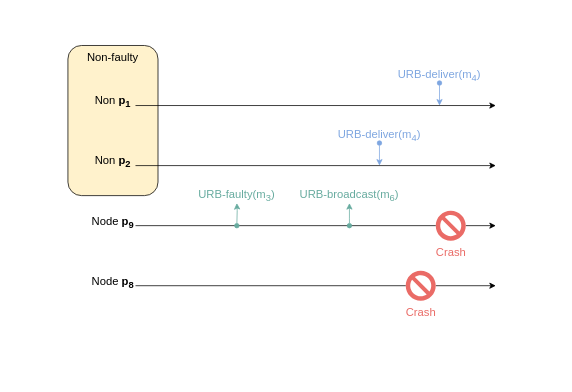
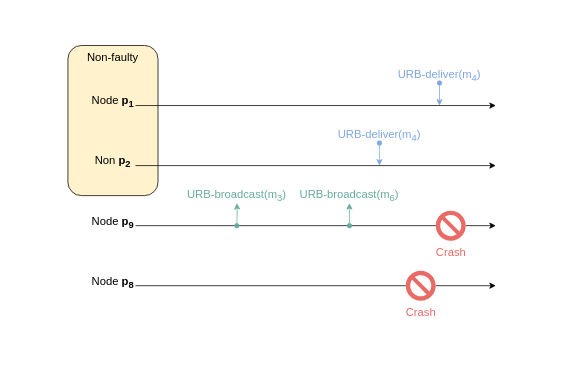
  <mxCell id="0" />
  <mxCell id="1" parent="0" />
  <mxCell id="2" value="" style="rounded=0;whiteSpace=wrap;html=1;fontSize=15;strokeColor=none;" vertex="1" parent="1"><mxGeometry y="20" width="720" height="480" as="geometry" x="20" /></mxCell>
  <mxCell id="3" value="Non-faulty" style="rounded=1;whiteSpace=wrap;html=1;fontSize=15;horizontal=1;verticalAlign=top;fillColor=#fff2cc;" vertex="1" parent="1"><mxGeometry x="90" y="60" width="120" height="200" as="geometry" /></mxCell>
  <mxCell id="4" value="" style="endArrow=classic;html=1;rounded=0;" edge="1" parent="1"><mxGeometry width="50" height="50" relative="1" as="geometry"><mxPoint x="180" y="140" as="sourcePoint" /><mxPoint x="660" y="140" as="targetPoint" /></mxGeometry></mxCell>
  <mxCell id="5" value="" style="endArrow=classic;html=1;rounded=0;" edge="1" parent="1"><mxGeometry width="50" height="50" relative="1" as="geometry"><mxPoint x="180" y="220" as="sourcePoint" /><mxPoint x="660" y="220" as="targetPoint" /></mxGeometry></mxCell>
  <mxCell id="6" value="" style="endArrow=classic;html=1;rounded=0;startArrow=none;" edge="1" parent="1" source="14"><mxGeometry width="50" height="50" relative="1" as="geometry"><mxPoint x="180" y="300" as="sourcePoint" /><mxPoint x="660" y="300" as="targetPoint" /></mxGeometry></mxCell>
  <mxCell id="7" value="" style="endArrow=classic;html=1;rounded=0;startArrow=none;" edge="1" parent="1" source="12"><mxGeometry width="50" height="50" relative="1" as="geometry"><mxPoint x="180" y="380" as="sourcePoint" /><mxPoint x="660" y="380" as="targetPoint" /></mxGeometry></mxCell>
- <mxCell id="8" value="Non &lt;b style=&quot;font-size: 15px;&quot;&gt;p&lt;sub&gt;1&lt;/sub&gt;&lt;/b&gt;" style="text;html=1;strokeColor=none;fillColor=none;align=center;verticalAlign=middle;whiteSpace=wrap;rounded=0;fontSize=15;" vertex="1" parent="1"><mxGeometry x="120" y="120" width="60" height="30" as="geometry" /></mxCell>
+ <mxCell id="8" value="Node &lt;b style=&quot;font-size: 15px;&quot;&gt;p&lt;sub&gt;1&lt;/sub&gt;&lt;/b&gt;" style="text;html=1;strokeColor=none;fillColor=none;align=center;verticalAlign=middle;whiteSpace=wrap;rounded=0;fontSize=15;" vertex="1" parent="1"><mxGeometry x="120" y="120" width="60" height="30" as="geometry" /></mxCell>
  <mxCell id="9" value="Non &lt;b style=&quot;font-size: 15px;&quot;&gt;p&lt;sub&gt;2&lt;/sub&gt;&lt;/b&gt;" style="text;html=1;strokeColor=none;fillColor=none;align=center;verticalAlign=middle;whiteSpace=wrap;rounded=0;fontSize=15;" vertex="1" parent="1"><mxGeometry x="120" y="200" width="60" height="30" as="geometry" /></mxCell>
  <mxCell id="10" value="Node &lt;b style=&quot;font-size: 15px;&quot;&gt;p&lt;sub&gt;9&lt;/sub&gt;&lt;/b&gt;" style="text;html=1;strokeColor=none;fillColor=none;align=center;verticalAlign=middle;whiteSpace=wrap;rounded=0;fontSize=15;" vertex="1" parent="1"><mxGeometry x="120" y="280" width="60" height="30" as="geometry" /></mxCell>
  <mxCell id="11" value="Node &lt;b style=&quot;font-size: 15px;&quot;&gt;p&lt;sub&gt;8&lt;/sub&gt;&lt;/b&gt;" style="text;html=1;strokeColor=none;fillColor=none;align=center;verticalAlign=middle;whiteSpace=wrap;rounded=0;fontSize=15;" vertex="1" parent="1"><mxGeometry x="120" y="360" width="60" height="30" as="geometry" /></mxCell>
  <mxCell id="12" value="Crash" style="verticalLabelPosition=bottom;verticalAlign=top;html=1;shape=mxgraph.basic.no_symbol;fontSize=15;fillColor=#EA6B66;strokeColor=none;fontColor=#EA6B66;" vertex="1" parent="1"><mxGeometry x="540" y="360" width="40" height="40" as="geometry" /></mxCell>
  <mxCell id="13" value="" style="endArrow=none;html=1;rounded=0;" edge="1" parent="1" target="12"><mxGeometry width="50" height="50" relative="1" as="geometry"><mxPoint x="180" y="380" as="sourcePoint" /><mxPoint x="660" y="380" as="targetPoint" /></mxGeometry></mxCell>
  <mxCell id="14" value="Crash" style="verticalLabelPosition=bottom;verticalAlign=top;html=1;shape=mxgraph.basic.no_symbol;fontSize=15;fillColor=#EA6B66;strokeColor=none;fontColor=#EA6B66;" vertex="1" parent="1"><mxGeometry x="580" y="280" width="40" height="40" as="geometry" /></mxCell>
  <mxCell id="15" value="" style="endArrow=none;html=1;rounded=0;" edge="1" parent="1" target="14"><mxGeometry width="50" height="50" relative="1" as="geometry"><mxPoint x="180" y="300" as="sourcePoint" /><mxPoint x="660" y="300" as="targetPoint" /></mxGeometry></mxCell>
- <mxCell id="16" value="URB-faulty(m&lt;sub&gt;3&lt;/sub&gt;)" style="text;html=1;strokeColor=none;fillColor=none;align=center;verticalAlign=middle;whiteSpace=wrap;rounded=0;fontSize=15;fontColor=#67AB9F;" vertex="1" parent="1"><mxGeometry x="240" y="250" width="150" height="20" as="geometry" /></mxCell>
+ <mxCell id="16" value="URB-broadcast(m&lt;sub&gt;3&lt;/sub&gt;)" style="text;html=1;strokeColor=none;fillColor=none;align=center;verticalAlign=middle;whiteSpace=wrap;rounded=0;fontSize=15;fontColor=#67AB9F;" vertex="1" parent="1"><mxGeometry x="240" y="250" width="150" height="20" as="geometry" /></mxCell>
  <mxCell id="17" value="URB-broadcast(m&lt;sub&gt;6&lt;/sub&gt;)" style="text;html=1;strokeColor=none;fillColor=none;align=center;verticalAlign=middle;whiteSpace=wrap;rounded=0;fontSize=15;fontColor=#67AB9F;" vertex="1" parent="1"><mxGeometry x="390" y="250" width="150" height="20" as="geometry" /></mxCell>
  <mxCell id="18" value="URB-deliver(m&lt;sub&gt;4&lt;/sub&gt;)" style="text;html=1;strokeColor=none;fillColor=none;align=center;verticalAlign=middle;whiteSpace=wrap;rounded=0;fontSize=15;fontColor=#7EA6E0;" vertex="1" parent="1"><mxGeometry x="430" y="170" width="150" height="20" as="geometry" /></mxCell>
  <mxCell id="19" value="URB-deliver(m&lt;sub&gt;4&lt;/sub&gt;)" style="text;html=1;strokeColor=none;fillColor=none;align=center;verticalAlign=middle;whiteSpace=wrap;rounded=0;fontSize=15;fontColor=#7EA6E0;" vertex="1" parent="1"><mxGeometry x="510" y="90" width="150" height="20" as="geometry" /></mxCell>
  <mxCell id="20" style="edgeStyle=orthogonalEdgeStyle;rounded=0;orthogonalLoop=1;jettySize=auto;html=1;fontSize=15;strokeColor=#7EA6E0;startArrow=oval;startFill=1;" edge="1" parent="1" source="18"><mxGeometry relative="1" as="geometry"><mxPoint x="505" y="220" as="targetPoint" /></mxGeometry></mxCell>
  <mxCell id="21" style="edgeStyle=orthogonalEdgeStyle;rounded=0;orthogonalLoop=1;jettySize=auto;html=1;fontSize=15;strokeColor=#7EA6E0;startArrow=oval;startFill=1;" edge="1" parent="1" source="19"><mxGeometry relative="1" as="geometry"><mxPoint x="585" y="140" as="targetPoint" /></mxGeometry></mxCell>
  <mxCell id="22" style="edgeStyle=orthogonalEdgeStyle;rounded=0;orthogonalLoop=1;jettySize=auto;html=1;fontSize=15;strokeColor=#67AB9F;startArrow=oval;startFill=1;" edge="1" parent="1" target="16"><mxGeometry relative="1" as="geometry"><mxPoint x="315" y="300" as="sourcePoint" /></mxGeometry></mxCell>
  <mxCell id="23" style="edgeStyle=orthogonalEdgeStyle;rounded=0;orthogonalLoop=1;jettySize=auto;html=1;fontSize=15;strokeColor=#67AB9F;startArrow=classic;startFill=1;endArrow=oval;endFill=1;" edge="1" parent="1" source="17"><mxGeometry relative="1" as="geometry"><mxPoint x="465" y="300" as="targetPoint" /></mxGeometry></mxCell>
